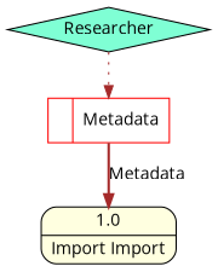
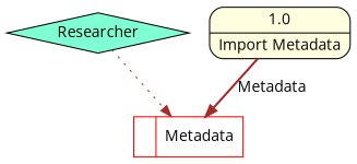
  digraph {
    fontname="Open Sans"
    node [fontname="Open Sans" style=filled]
    edge [color=brown fontname="Open Sans"]
    n1 [color=red fillcolor=white label="<f0>  |<f1> Metadata " shape=record]
    n2 [fillcolor=aquamarine label=Researcher shape=diamond]
-   n3 [fillcolor=lightyellow label="{<f0> 1.0|<f1> Import Import }" shape=Mrecord]
+   n3 [fillcolor=lightyellow label="{<f0> 1.0|<f1> Import Metadata }" shape=Mrecord]
    n2 -> n1 [style=dotted]
-   n1 -> n3 [label=Metadata style=bold]
+   n3 -> n1 [label=Metadata style=bold]
  }
